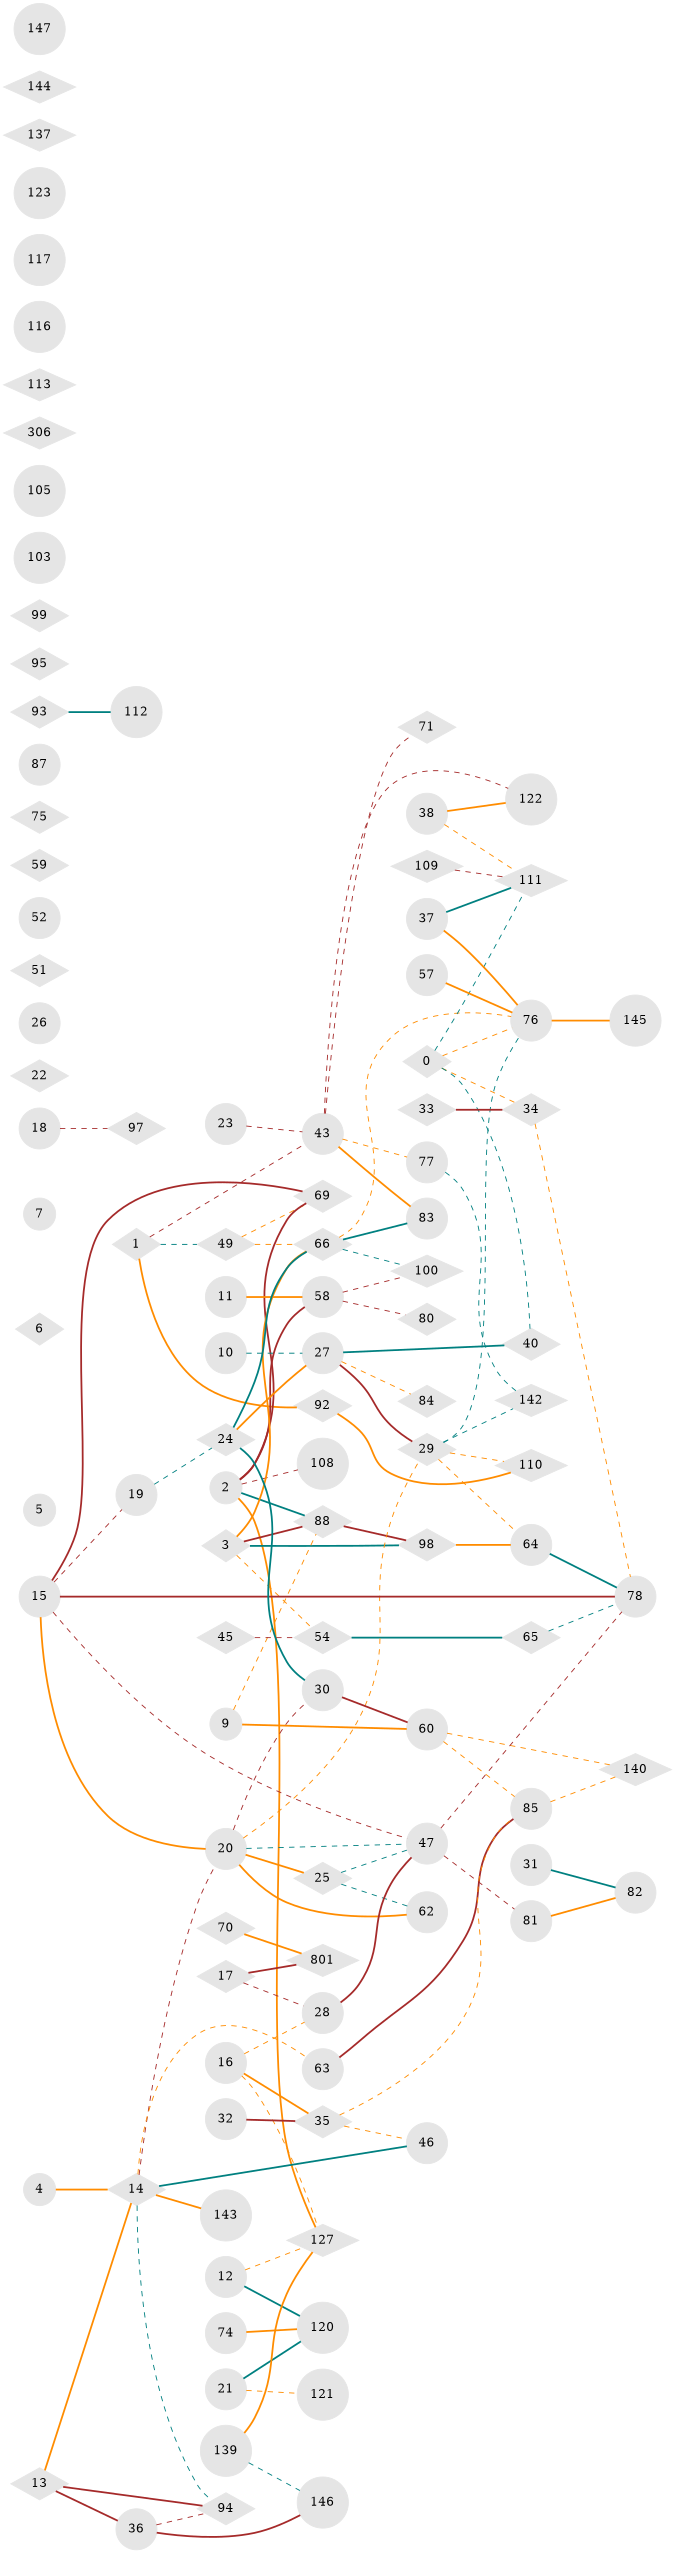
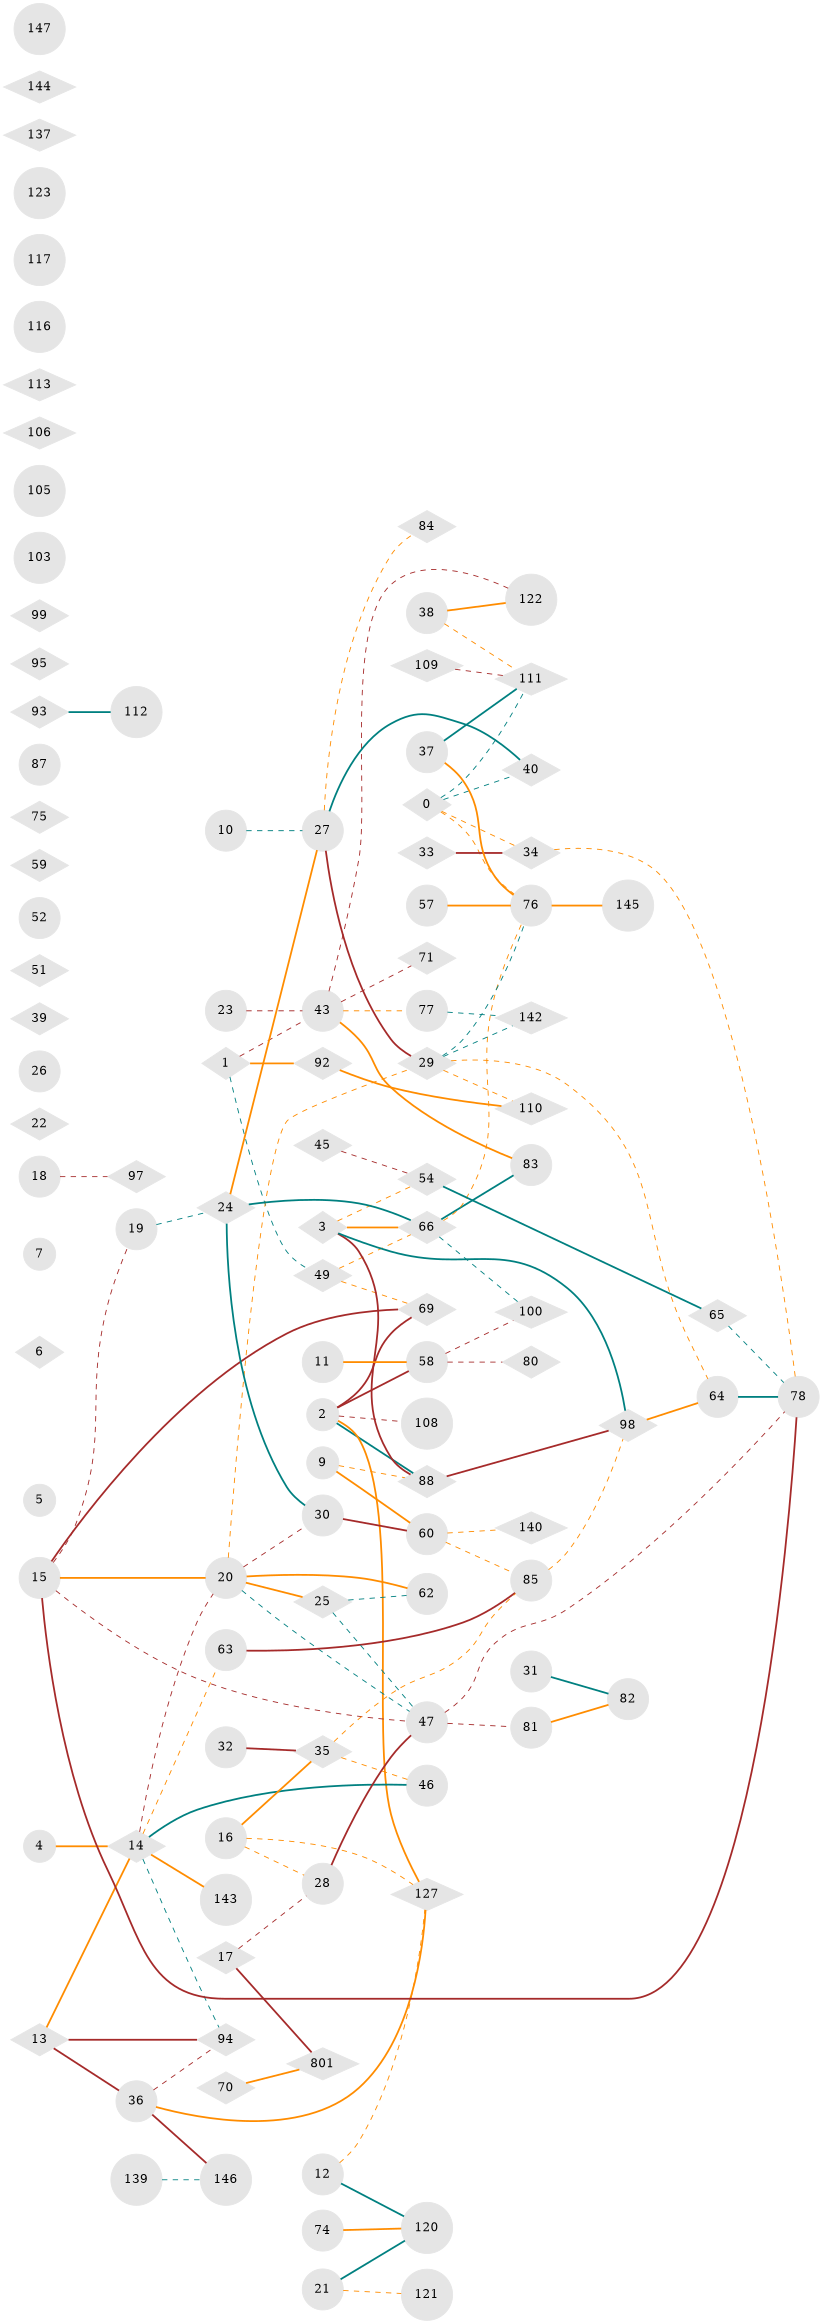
  graph {
    rankdir=LR
    node [color=gray90 shape=circle style=filled]
    edge [color=darkorange style=dashed]
    1 [shape=diamond super="+90"]
    43 [super="+56"]
    49 [shape=diamond]
    92 [shape=diamond]
    122
    71 [shape=diamond]
    77
    83 [super="+131"]
    69 [shape=diamond super="+118"]
    66 [shape=diamond super="+134"]
    110 [shape=diamond super="+114"]
    2 [super="+50"]
    58 [super="+126"]
    88 [shape=diamond super="+130"]
    108
    127 [shape=diamond]
    80 [shape=diamond super="+141"]
    100 [shape=diamond]
    98 [shape=diamond super="+135"]
    54 [shape=diamond super="+73"]
    65 [shape=diamond]
    3 [shape=diamond]
    76 [super="+125"]
    64
    14 [shape=diamond super="+86"]
    94 [shape=diamond]
    20 [super="+41"]
    46
    63 [super="+89"]
    143
    4
    5
    6 [shape=diamond]
    7
    34 [shape=diamond super="+68"]
    78 [super="+91"]
    n37 [label=0 shape=diamond]
    40 [shape=diamond]
    111 [shape=diamond super="+115"]
    145
    9 [super="+42"]
    60 [super="+104"]
    85 [super="+107"]
    140 [shape=diamond]
    27 [super="+133"]
    29 [shape=diamond super="+44"]
    84 [shape=diamond]
    10
    11
    12 [super="+72"]
    120
    13 [shape=diamond]
    36 [super="+138"]
    146
    47 [super="+129"]
    25 [shape=diamond super="+48"]
    30
    62 [super="+79"]
    15 [super="+53"]
    19 [super="+136"]
    24 [shape=diamond super="+96"]
    81
    16 [super="+132"]
    28
    35 [shape=diamond super="+67"]
    17 [shape=diamond]
    n67 [label=801 shape=diamond]
    97 [shape=diamond]
    18
    142 [shape=diamond]
    21 [super="+119"]
    121
    22 [shape=diamond]
    23
    26
    31
    82
    32
    33 [shape=diamond]
    37 [super="+61"]
    38 [super="+55"]
+   39 [shape=diamond super="+124"]
    45 [shape=diamond]
    51 [shape=diamond]
    52
    57
    59 [shape=diamond]
    70 [shape=diamond super="+102"]
    74
    75 [shape=diamond super="+128"]
    87
    93 [shape=diamond]
    112
    95 [shape=diamond]
    99 [shape=diamond]
    103
    105
-   106 [shape=diamond label=306]
+   106 [shape=diamond]
    109 [shape=diamond]
    113 [shape=diamond]
    116
    117
    123
    137 [shape=diamond]
    139
    144 [shape=diamond]
    147
    1 -- 43 [color=brown]
    1 -- 49 [color=teal]
    1 -- 92 [style=bold]
    43 -- 122 [color=brown]
    43 -- 71 [color=brown]
    43 -- 77
    43 -- 83 [style=bold]
    49 -- 69
    49 -- 66
    92 -- 110 [style=bold]
    77 -- 142 [color=teal]
    66 -- 83 [color=teal style=bold]
    66 -- 100 [color=teal]
    66 -- 76
    2 -- 69 [color=brown style=bold]
    2 -- 58 [color=brown style=bold]
    2 -- 88 [color=teal style=bold]
    2 -- 108 [color=brown]
    2 -- 127 [style=bold]
    58 -- 80 [color=brown]
    58 -- 100 [color=brown]
    88 -- 98 [color=brown style=bold]
    98 -- 64 [style=bold]
    54 -- 65 [color=teal style=bold]
    65 -- 78 [color=teal]
    3 -- 66 [style=bold]
    3 -- 88 [color=brown style=bold]
    3 -- 98 [color=teal style=bold]
    3 -- 54
    76 -- 145 [style=bold]
    64 -- 78 [color=teal style=bold]
    14 -- 94 [color=teal]
    14 -- 20 [color=brown]
    14 -- 46 [color=teal style=bold]
    14 -- 63
    14 -- 143 [style=bold]
    20 -- 29
    20 -- 47 [color=teal]
    20 -- 25 [style=bold]
    20 -- 30 [color=brown]
    20 -- 62 [style=bold]
    63 -- 85 [color=brown style=bold]
    4 -- 14 [style=bold]
    34 -- 78
    n37 -- 76
    n37 -- 34
    n37 -- 40 [color=teal]
    n37 -- 111 [color=teal]
    9 -- 88
    9 -- 60 [style=bold]
    60 -- 85
    60 -- 140
-   85 -- 140
+   85 -- 98
    27 -- 40 [color=teal style=bold]
    27 -- 29 [color=brown style=bold]
    27 -- 84
    29 -- 110
    29 -- 76 [color=teal]
    29 -- 64
    29 -- 142 [color=teal]
    10 -- 27 [color=teal]
    11 -- 58 [style=bold]
    12 -- 127
    12 -- 120 [color=teal style=bold]
    13 -- 14 [style=bold]
    13 -- 94 [color=brown style=bold]
    13 -- 36 [color=brown style=bold]
-   139 -- 127 [style=bold]
+   36 -- 127 [style=bold]
    36 -- 94 [color=brown]
    36 -- 146 [color=brown style=bold]
    47 -- 78 [color=brown]
    47 -- 81 [color=brown]
    25 -- 47 [color=teal]
    25 -- 62 [color=teal]
    30 -- 60 [color=brown style=bold weight=2]
    15 -- 69 [color=brown style=bold]
    15 -- 20 [style=bold]
    15 -- 78 [color=brown style=bold]
    15 -- 47 [color=brown]
    15 -- 19 [color=brown]
    19 -- 24 [color=teal]
    24 -- 66 [color=teal style=bold]
    24 -- 27 [style=bold]
    24 -- 30 [color=teal style=bold]
    81 -- 82 [style=bold]
    16 -- 127
    16 -- 28
    16 -- 35 [style=bold]
    28 -- 47 [color=brown style=bold]
    35 -- 46
    35 -- 85
    17 -- 28 [color=brown]
    17 -- n67 [color=brown style=bold]
    18 -- 97 [color=brown]
    21 -- 120 [color=teal style=bold]
    21 -- 121
    23 -- 43 [color=brown]
    31 -- 82 [color=teal style=bold]
    32 -- 35 [color=brown style=bold]
    33 -- 34 [color=brown style=bold]
    37 -- 76 [style=bold]
    37 -- 111 [color=teal style=bold]
    38 -- 122 [style=bold]
    38 -- 111
    45 -- 54 [color=brown]
    57 -- 76 [style=bold]
    70 -- n67 [style=bold]
    74 -- 120 [style=bold]
    93 -- 112 [color=teal style=bold]
    109 -- 111 [color=brown]
    139 -- 146 [color=teal]
  }
